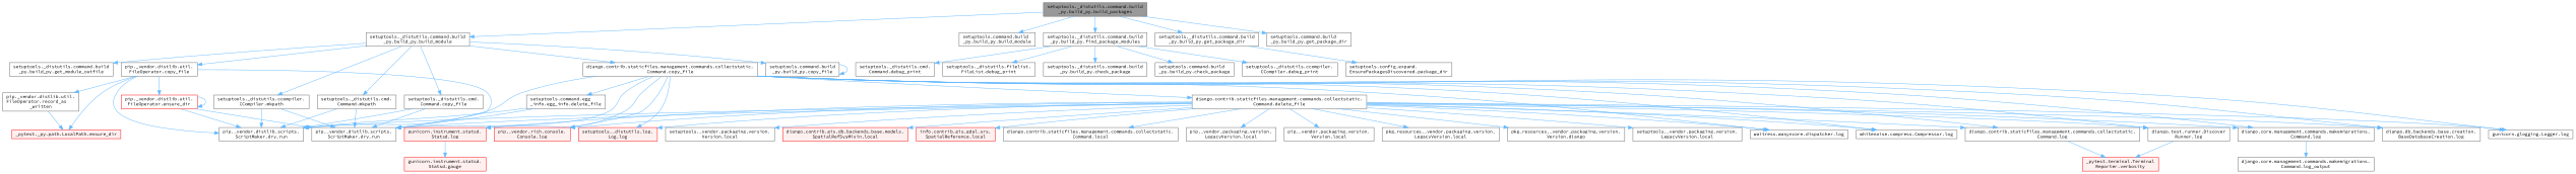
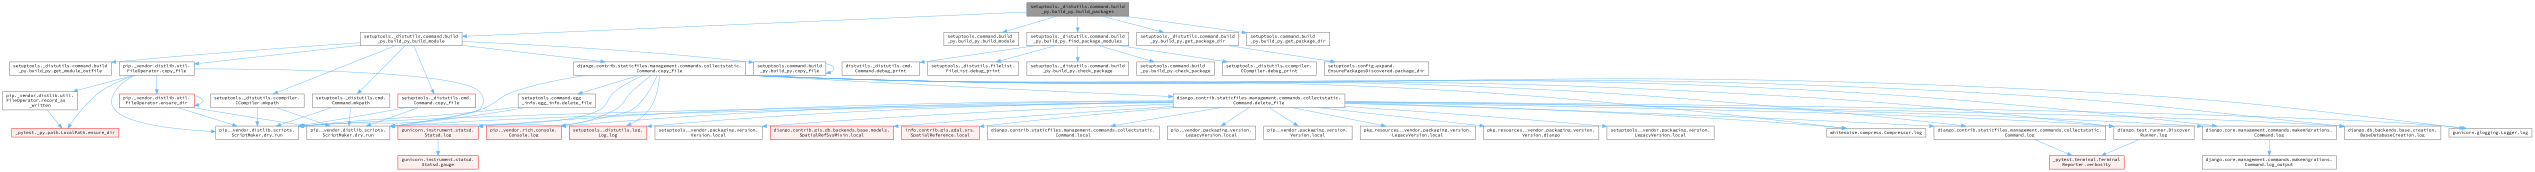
  digraph {
    fontname="Source Code Pro"
    rankdir=TB
    node [color=grey40 fillcolor=white fontname="Source Code Pro" fontsize=10 shape=box style=filled]
    edge [color=steelblue1 fontname="Source Code Pro" fontsize=10 labelfontname=Helvetica labelfontsize=10 style=solid]
    n1 [color=gray40 fillcolor=grey60 fontcolor=black height=0.2 label="setuptools._distutils.command.build\l_py.build_py.build_packages" width=0.4]
    n2 [height=0.2 label="setuptools._distutils.command.build\l_py.build_py.build_module" width=0.4]
    n3 [height=0.2 label="setuptools.command.build\l_py.build_py.build_module" width=0.4]
    n4 [height=0.2 label="setuptools._distutils.command.build\l_py.build_py.find_package_modules" width=0.4]
    n5 [height=0.2 label="setuptools._distutils.command.build\l_py.build_py.get_package_dir" width=0.4]
    n6 [height=0.2 label="setuptools.command.build\l_py.build_py.get_package_dir" width=0.4]
    n7 [height=0.2 label="django.contrib.staticfiles.management.commands.collectstatic.\lCommand.copy_file" width=0.4]
    n8 [height=0.2 label="pip._vendor.distlib.util.\lFileOperator.copy_file" width=0.4]
-   n9 [height=0.2 label="setuptools._distutils.cmd.\lCommand.copy_file" width=0.4]
+   n9 [color=red height=0.2 label="setuptools._distutils.cmd.\lCommand.copy_file" width=0.4]
    n10 [height=0.2 label="setuptools.command.build\l_py.build_py.copy_file" width=0.4]
    n11 [height=0.2 label="setuptools._distutils.command.build\l_py.build_py.get_module_outfile" width=0.4]
    n12 [height=0.2 label="setuptools._distutils.ccompiler.\lCCompiler.mkpath" width=0.4]
    n13 [height=0.2 label="setuptools._distutils.cmd.\lCommand.mkpath" width=0.4]
    n14 [height=0.2 label="setuptools._distutils.command.build\l_py.build_py.check_package" width=0.4]
    n15 [height=0.2 label="setuptools.command.build\l_py.build_py.check_package" width=0.4]
    n16 [height=0.2 label="setuptools._distutils.ccompiler.\lCCompiler.debug_print" width=0.4]
-   n17 [height=0.2 label="setuptools._distutils.cmd.\lCommand.debug_print" width=0.4]
+   n17 [height=0.2 label="distutils._distutils.cmd.\lCommand.debug_print" width=0.4]
    n18 [height=0.2 label="setuptools._distutils.filelist.\lFileList.debug_print" width=0.4]
    n19 [height=0.2 label="setuptools.config.expand.\lEnsurePackagesDiscovered.package_dir" width=0.4]
    n20 [height=0.2 label="django.contrib.staticfiles.management.commands.collectstatic.\lCommand.delete_file" width=0.4]
    n21 [height=0.2 label="pip._vendor.distlib.scripts.\lScriptMaker.dry_run" width=0.4]
    n22 [height=0.2 label="pip._vendor.distlib.scripts.\lScriptMaker.dry_run" width=0.4]
    n23 [height=0.2 label="django.contrib.staticfiles.management.commands.collectstatic.\lCommand.log" width=0.4]
    n24 [height=0.2 label="django.core.management.commands.makemigrations.\lCommand.log" width=0.4]
    n25 [height=0.2 label="django.db.backends.base.creation.\lBaseDatabaseCreation.log" width=0.4]
    n26 [height=0.2 label="django.test.runner.Discover\lRunner.log" width=0.4]
    n27 [height=0.2 label="gunicorn.glogging.Logger.log" width=0.4]
    n28 [color=red fillcolor="#FFF0F0" height=0.2 label="gunicorn.instrument.statsd.\lStatsd.log" width=0.4]
    n29 [color=red fillcolor="#FFF0F0" height=0.2 label="pip._vendor.rich.console.\lConsole.log" width=0.4]
    n30 [color=red fillcolor="#FFF0F0" height=0.2 label="setuptools._distutils.log.\lLog.log" width=0.4]
-   n31 [height=0.2 label="waitress.wasyncore.dispatcher.log" width=0.4]
    n32 [height=0.2 label="whitenoise.compress.Compressor.log" width=0.4]
    n33 [height=0.2 label="setuptools.command.egg\l_info.egg_info.delete_file" width=0.4]
    n34 [color=red fillcolor="#FFF0F0" height=0.2 label="_pytest._py.path.LocalPath.ensure_dir" width=0.4]
    n35 [color=red height=0.2 label="pip._vendor.distlib.util.\lFileOperator.ensure_dir" width=0.4]
    n36 [height=0.2 label="pip._vendor.distlib.util.\lFileOperator.record_as\l_written" width=0.4]
    n37 [color=red fillcolor="#FFF0F0" height=0.2 label="django.contrib.gis.db.backends.base.models.\lSpatialRefSysMixin.local" width=0.4]
    n38 [color=red fillcolor="#FFF0F0" height=0.2 label="info.contrib.gis.gdal.srs.\lSpatialReference.local" width=0.4]
    n39 [height=0.2 label="django.contrib.staticfiles.management.commands.collectstatic.\lCommand.local" width=0.4]
    n40 [height=0.2 label="pip._vendor.packaging.version.\lLegacyVersion.local" width=0.4]
    n41 [height=0.2 label="pip._vendor.packaging.version.\lVersion.local" width=0.4]
    n42 [height=0.2 label="pkg_resources._vendor.packaging.version.\lLegacyVersion.local" width=0.4]
    n43 [height=0.2 label="pkg_resources._vendor.packaging.version.\lVersion.django" width=0.4]
    n44 [height=0.2 label="setuptools._vendor.packaging.version.\lLegacyVersion.local" width=0.4]
    n45 [height=0.2 label="setuptools._vendor.packaging.version.\lVersion.local" width=0.4]
    n46 [color=red fillcolor="#FFF0F0" height=0.2 label="_pytest.terminal.Terminal\lReporter.verbosity" width=0.4]
    n47 [height=0.2 label="django.core.management.commands.makemigrations.\lCommand.log_output" width=0.4]
    n48 [color=red fillcolor="#FFF0F0" height=0.2 label="gunicorn.instrument.statsd.\lStatsd.gauge" width=0.4]
    n1 -> n2
    n1 -> n3
    n1 -> n4
    n1 -> n5
    n1 -> n6
    n2 -> n7
    n2 -> n8
    n2 -> n9
    n2 -> n10
    n2 -> n11
    n2 -> n12
    n2 -> n13
    n4 -> n14
    n4 -> n15
    n4 -> n16
    n4 -> n17
    n4 -> n18
    n5 -> n19
    n7 -> n20
    n7 -> n21
    n7 -> n22
    n7 -> n23
    n7 -> n24
    n7 -> n25
    n7 -> n26
    n7 -> n27
    n7 -> n28
    n7 -> n29
    n7 -> n30
-   n7 -> n31
    n7 -> n32
    n7 -> n33
    n8 -> n21
    n8 -> n22
    n8 -> n34
    n8 -> n35
    n8 -> n36
    n9 -> n21
    n9 -> n22
    n10 -> n10
    n12 -> n21
    n12 -> n22
    n13 -> n21
    n13 -> n22
    n20 -> n21
    n20 -> n22
    n20 -> n23
    n20 -> n24
    n20 -> n25
    n20 -> n26
    n20 -> n27
    n20 -> n28
    n20 -> n29
    n20 -> n30
-   n20 -> n31
    n20 -> n32
    n20 -> n37
    n20 -> n38
    n20 -> n39
    n20 -> n40
    n20 -> n41
    n20 -> n42
    n20 -> n43
    n20 -> n44
    n20 -> n45
    n23 -> n46
    n24 -> n47
    n26 -> n46
    n28 -> n48
    n33 -> n21
    n33 -> n22
    n35 -> n21
    n35 -> n22
    n35 -> n35
    n36 -> n34
  }
